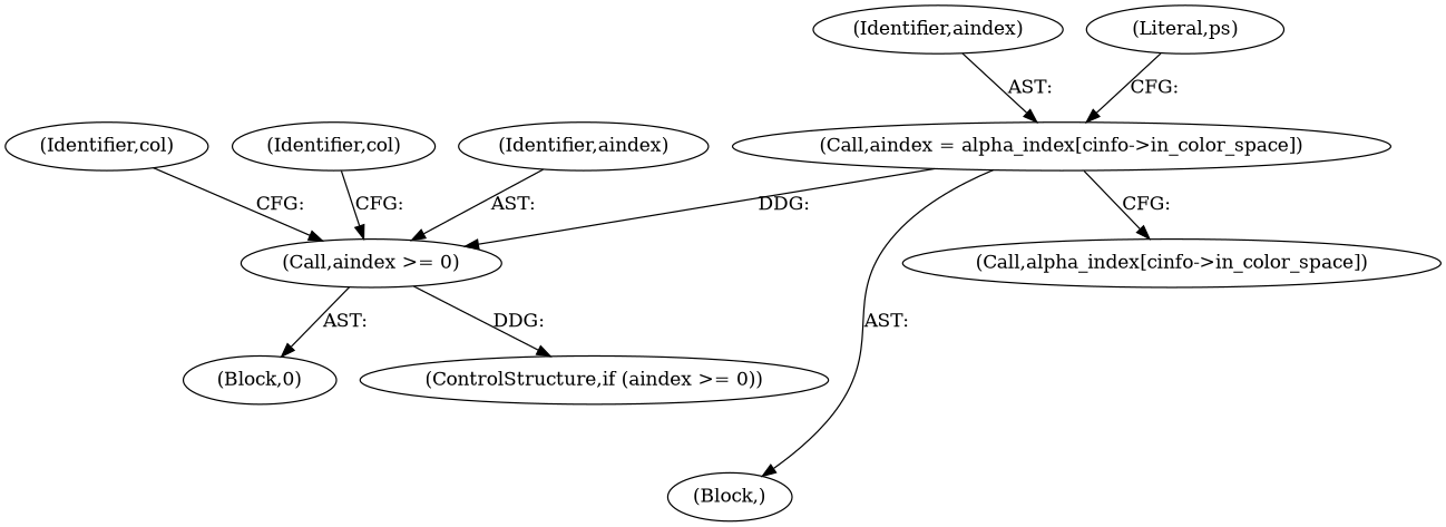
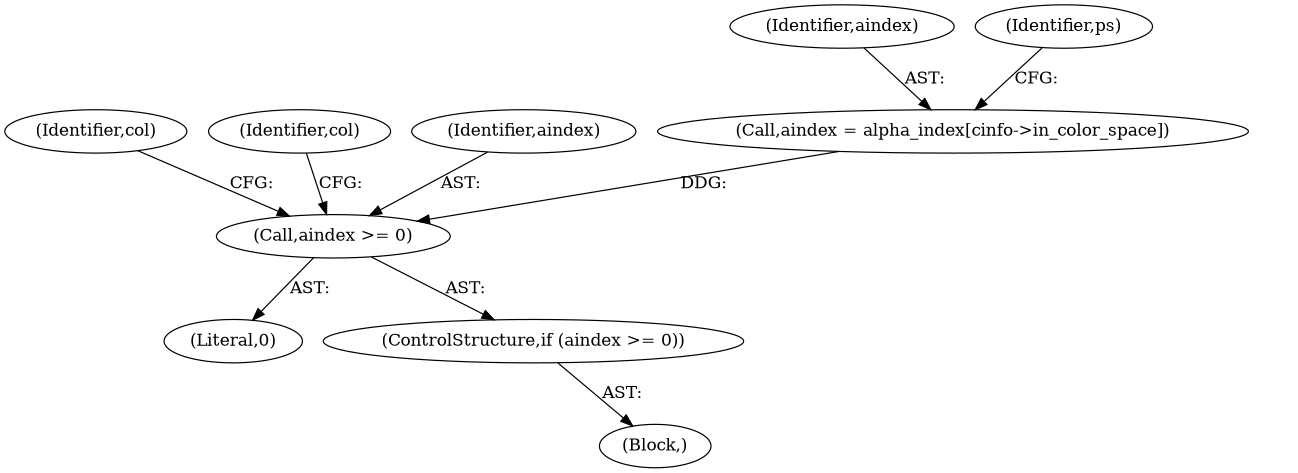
  digraph {
    n1 [label="(Call,aindex = alpha_index[cinfo->in_color_space])"]
    n2 [label="(Call,aindex >= 0)"]
    n3 [label="(Block,)"]
-   n4 [label="(Call,alpha_index[cinfo->in_color_space])"]
-   n5 [label="(Block,0)"]
+   n5 [label="(Literal,0)"]
    n6 [label="(ControlStructure,if (aindex >= 0))"]
    n7 [label="(Identifier,col)"]
    n8 [label="(Identifier,col)"]
    n9 [label="(Identifier,aindex)"]
    n10 [label="(Identifier,aindex)"]
-   n11 [label="(Literal,ps)"]
+   n11 [label="(Identifier,ps)"]
    n1 -> n2 [label="DDG: "]
-   n1 -> n3 [label="AST: "]
-   n1 -> n4 [label="CFG: "]
+   n6 -> n3 [label="AST: "]
    n2 -> n5 [label="AST: "]
-   n2 -> n6 [label="DDG: "]
+   n2 -> n6 [label="AST: "]
    n7 -> n2 [label="CFG: "]
    n8 -> n2 [label="CFG: "]
    n9 -> n2 [label="AST: "]
    n10 -> n1 [label="AST: "]
    n11 -> n1 [label="CFG: "]
  }
